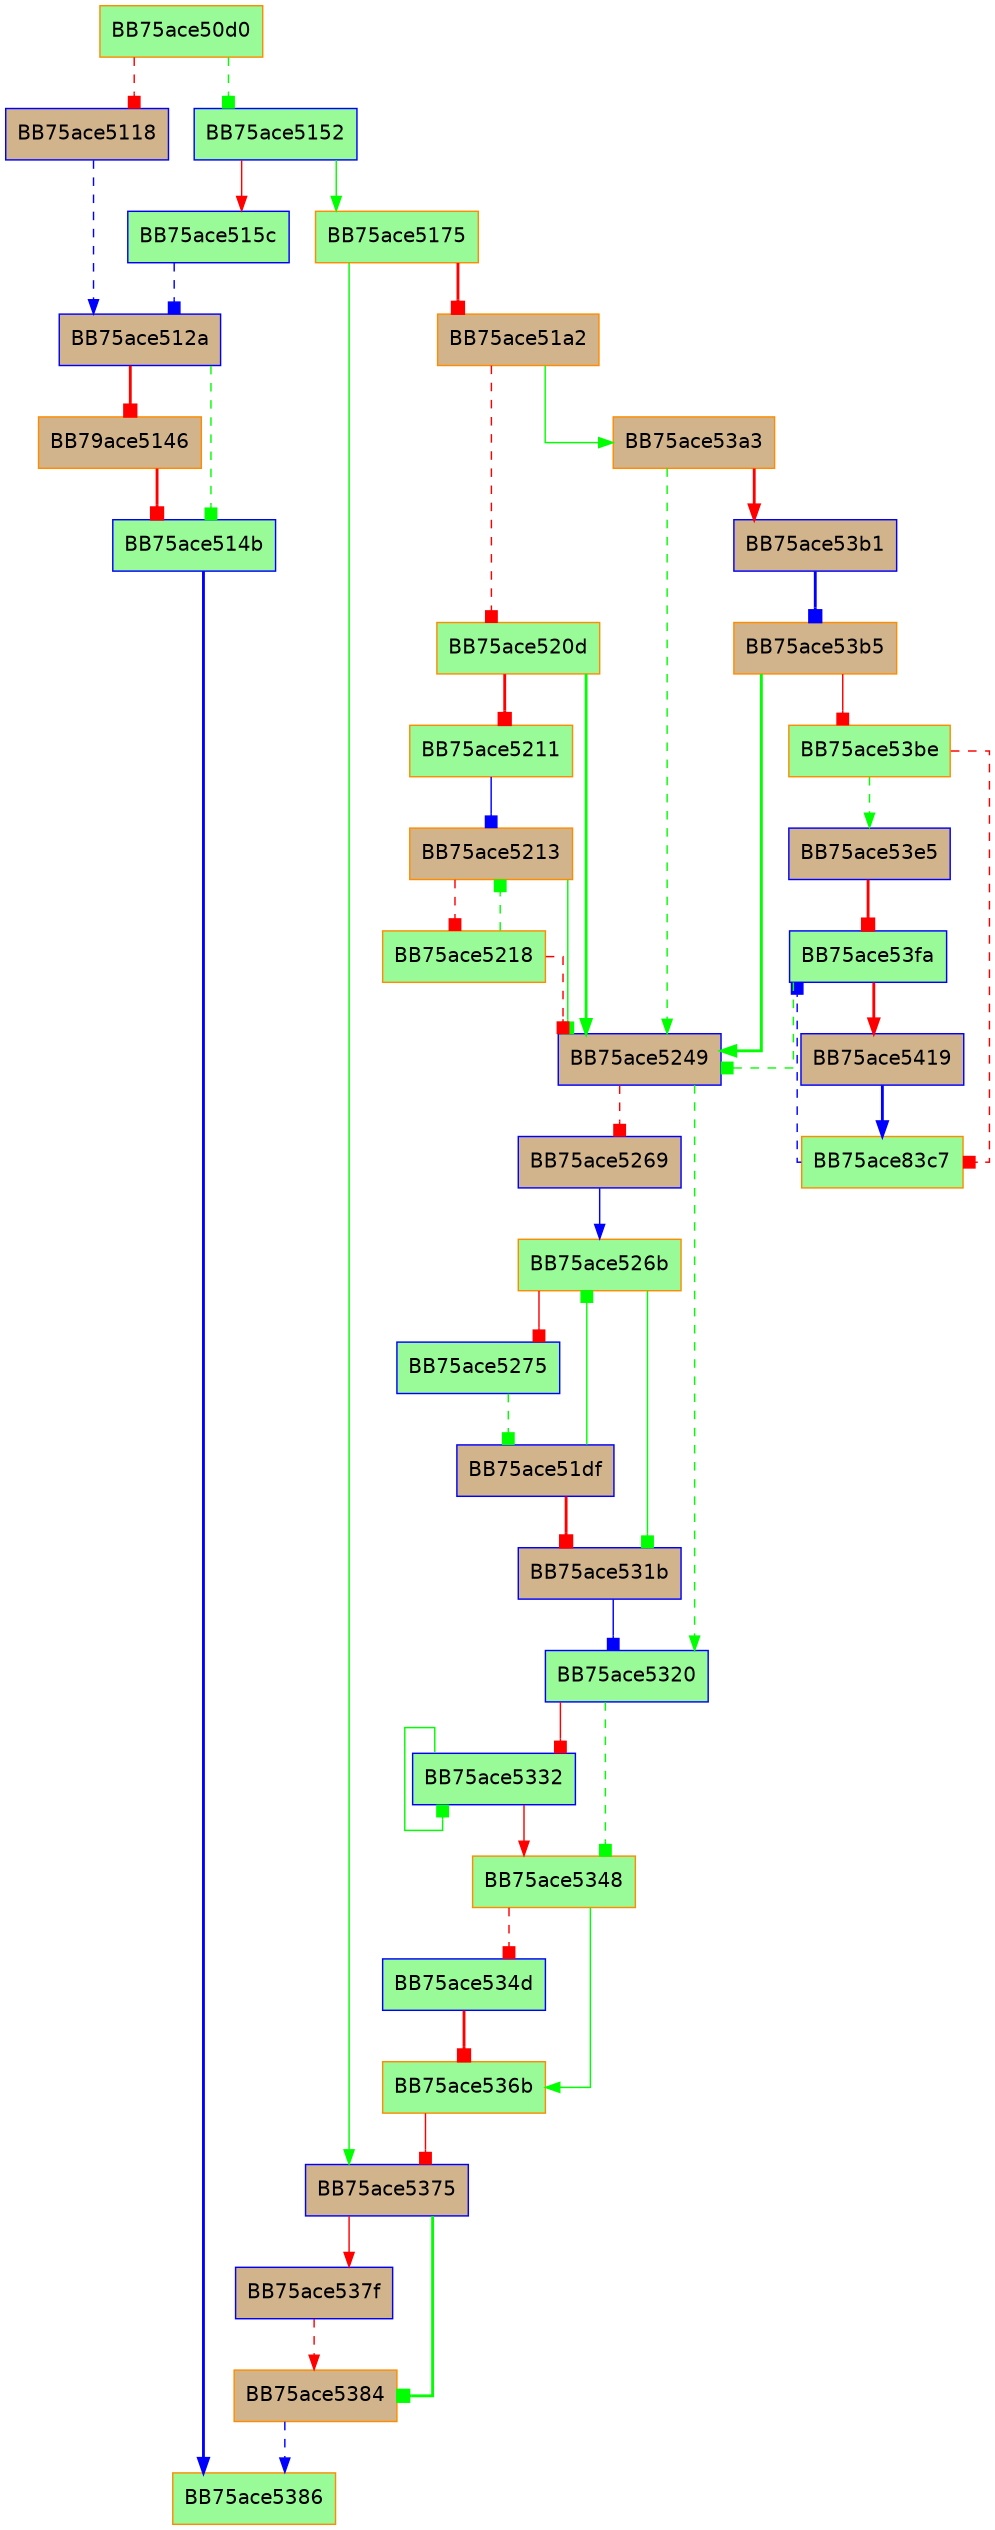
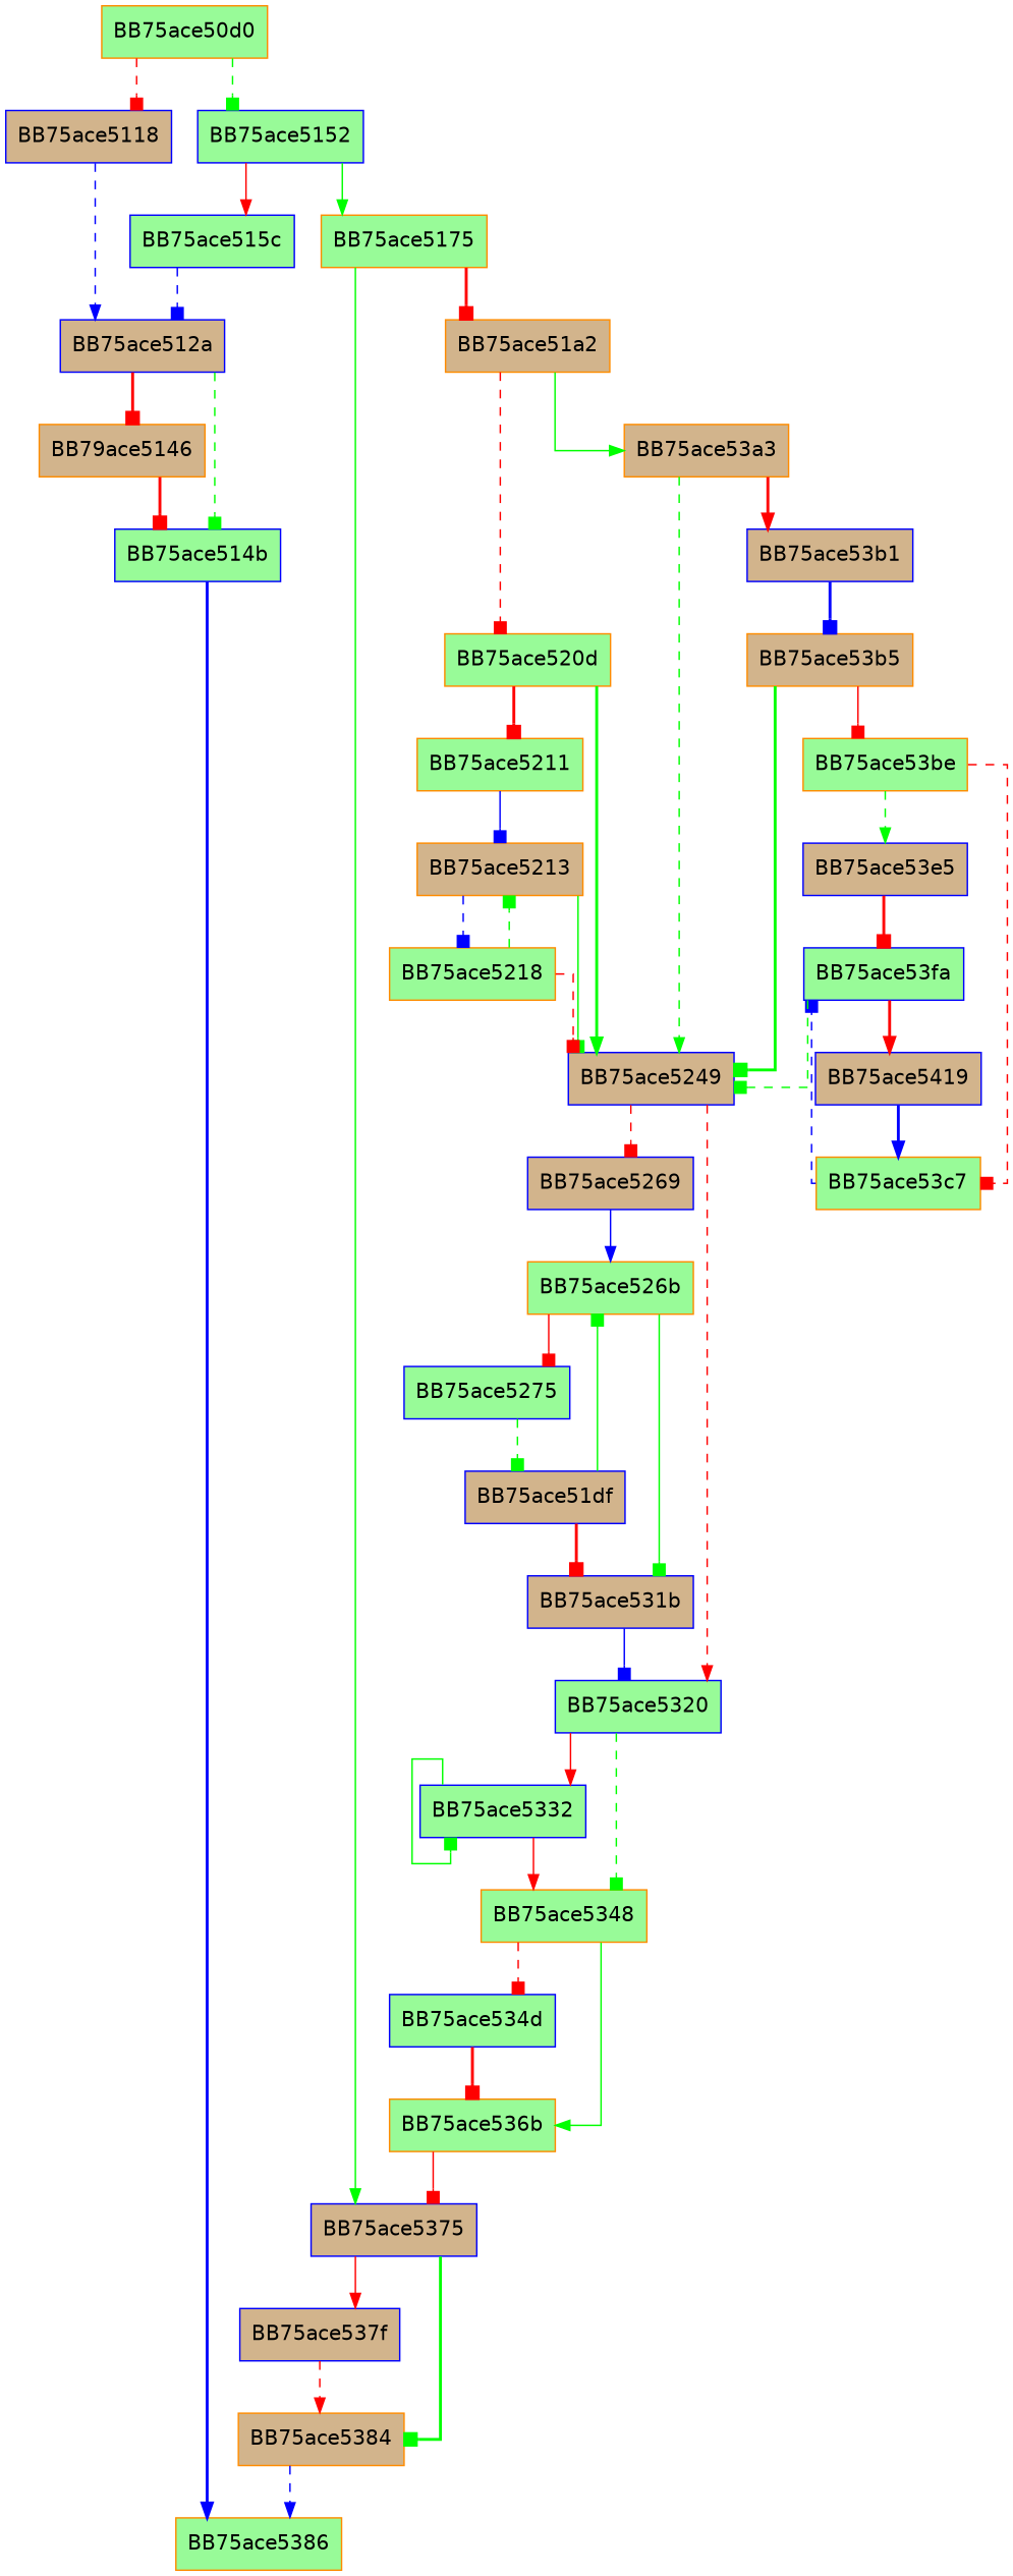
  digraph {
    fontname="DejaVu Sans"
    splines=ortho
    node [color=blue fillcolor=palegreen fontname="DejaVu Sans" shape=box style=filled]
    edge [arrowhead=box color=red fontname="DejaVu Sans" style=dashed]
    BB75ace50d0 [color=darkorange]
    BB75ace5152
    BB75ace5118 [fillcolor=tan]
    BB75ace5175 [color=darkorange]
    BB75ace515c
    BB75ace512a [fillcolor=tan]
    BB75ace5375 [fillcolor=tan]
    BB75ace51a2 [color=darkorange fillcolor=tan]
    BB75ace514b
    n10 [color=darkorange fillcolor=tan label=BB79ace5146]
    BB75ace5386 [color=darkorange]
    BB75ace5384 [color=darkorange fillcolor=tan]
    BB75ace537f [fillcolor=tan]
    BB75ace53a3 [color=darkorange fillcolor=tan]
    BB75ace520d [color=darkorange]
    BB75ace5249 [fillcolor=tan]
    BB75ace53b1 [fillcolor=tan]
    BB75ace5211 [color=darkorange]
    BB75ace5320
    BB75ace5269 [fillcolor=tan]
    BB75ace53b5 [color=darkorange fillcolor=tan]
    BB75ace5213 [color=darkorange fillcolor=tan]
    BB75ace5348 [color=darkorange]
    BB75ace5332
    BB75ace526b [color=darkorange]
    BB75ace5218 [color=darkorange]
    BB75ace536b [color=darkorange]
    BB75ace534d
    BB75ace531b [fillcolor=tan]
    BB75ace5275
    n31 [fillcolor=tan label=BB75ace51df]
    BB75ace53be [color=darkorange]
    BB75ace53e5 [fillcolor=tan]
-   BB75ace53c7 [color=darkorange label=BB75ace83c7]
+   BB75ace53c7 [color=darkorange]
    BB75ace53fa
    BB75ace5419 [fillcolor=tan]
    BB75ace50d0 -> BB75ace5152 [color=green]
    BB75ace50d0 -> BB75ace5118
    BB75ace5152 -> BB75ace5175 [arrowhead=normal color=green style=solid]
    BB75ace5152 -> BB75ace515c [arrowhead=normal style=solid]
    BB75ace5118 -> BB75ace512a [arrowhead=normal color=blue]
    BB75ace5175 -> BB75ace5375 [arrowhead=normal color=green style=solid]
    BB75ace5175 -> BB75ace51a2 [style=bold]
    BB75ace515c -> BB75ace512a [color=blue]
    BB75ace512a -> BB75ace514b [color=green]
    BB75ace512a -> n10 [style=bold]
    BB75ace5375 -> BB75ace5384 [color=green style=bold]
    BB75ace5375 -> BB75ace537f [arrowhead=normal style=solid]
    BB75ace51a2 -> BB75ace53a3 [arrowhead=normal color=green style=solid]
    BB75ace51a2 -> BB75ace520d
    BB75ace514b -> BB75ace5386 [arrowhead=normal color=blue style=bold]
    n10 -> BB75ace514b [style=bold]
    BB75ace5384 -> BB75ace5386 [arrowhead=normal color=blue]
    BB75ace537f -> BB75ace5384 [arrowhead=normal]
    BB75ace53a3 -> BB75ace5249 [arrowhead=normal color=green]
    BB75ace53a3 -> BB75ace53b1 [arrowhead=normal style=bold]
    BB75ace520d -> BB75ace5249 [arrowhead=normal color=green style=bold]
    BB75ace520d -> BB75ace5211 [style=bold]
-   BB75ace5249 -> BB75ace5320 [arrowhead=normal color=green]
+   BB75ace5249 -> BB75ace5320 [arrowhead=normal]
    BB75ace5249 -> BB75ace5269
    BB75ace53b1 -> BB75ace53b5 [color=blue style=bold]
    BB75ace5211 -> BB75ace5213 [color=blue style=solid]
    BB75ace5320 -> BB75ace5348 [color=green]
-   BB75ace5320 -> BB75ace5332 [style=solid]
+   BB75ace5320 -> BB75ace5332 [arrowhead=normal style=solid]
    BB75ace5269 -> BB75ace526b [arrowhead=normal color=blue style=solid]
-   BB75ace53b5 -> BB75ace5249 [arrowhead=normal color=green style=bold]
+   BB75ace53b5 -> BB75ace5249 [color=green style=bold]
    BB75ace53b5 -> BB75ace53be [style=solid]
    BB75ace5213 -> BB75ace5249 [color=green style=solid]
-   BB75ace5213 -> BB75ace5218
+   BB75ace5213 -> BB75ace5218 [color=blue]
    BB75ace5348 -> BB75ace536b [arrowhead=normal color=green style=solid]
    BB75ace5348 -> BB75ace534d
    BB75ace5332 -> BB75ace5348 [arrowhead=normal style=solid]
    BB75ace5332 -> BB75ace5332 [color=green style=solid]
    BB75ace526b -> BB75ace531b [color=green style=solid]
    BB75ace526b -> BB75ace5275 [style=solid]
    BB75ace5218 -> BB75ace5249
    BB75ace5218 -> BB75ace5213 [color=green]
    BB75ace536b -> BB75ace5375 [style=solid]
    BB75ace534d -> BB75ace536b [style=bold]
    BB75ace531b -> BB75ace5320 [color=blue style=solid]
    BB75ace5275 -> n31 [color=green]
    n31 -> BB75ace526b [color=green style=solid]
    n31 -> BB75ace531b [style=bold]
    BB75ace53be -> BB75ace53e5 [arrowhead=normal color=green]
    BB75ace53be -> BB75ace53c7
    BB75ace53e5 -> BB75ace53fa [style=bold]
    BB75ace53c7 -> BB75ace53fa [color=blue]
    BB75ace53fa -> BB75ace5249 [color=green]
    BB75ace53fa -> BB75ace5419 [arrowhead=normal style=bold]
    BB75ace5419 -> BB75ace53c7 [arrowhead=normal color=blue style=bold]
  }
